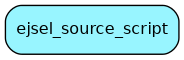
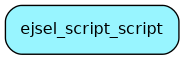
  digraph {
-   ejsel_source_script [fillcolor=cadetblue1 fontname=Helvetica fontsize=12 shape=box style="rounded, filled"]
+   ejsel_source_script [fillcolor=cadetblue1 fontname=Helvetica fontsize=12 shape=box style="rounded, filled" label=ejsel_script_script]
  }
